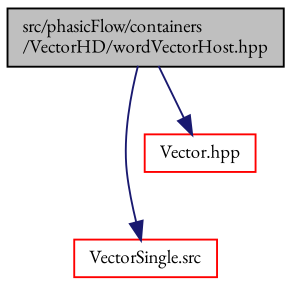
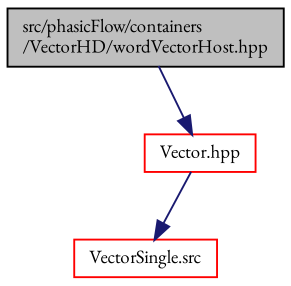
  digraph {
    fontname="EB Garamond"
    node [color=red fillcolor=white fontname="EB Garamond" fontsize=10 shape=record style=filled]
    edge [color=midnightblue fontname="EB Garamond" fontsize=10 labelfontname=Helvetica labelfontsize=10 style=solid]
    n1 [color=black fillcolor=grey75 fontcolor=black height=0.2 label="src/phasicFlow/containers\l/VectorHD/wordVectorHost.hpp" width=0.4]
    n2 [height=0.2 label="VectorSingle.src" width=0.4]
    n3 [height=0.2 label="Vector.hpp" width=0.4]
-   n1 -> n2
+   n3 -> n2
    n1 -> n3
  }
